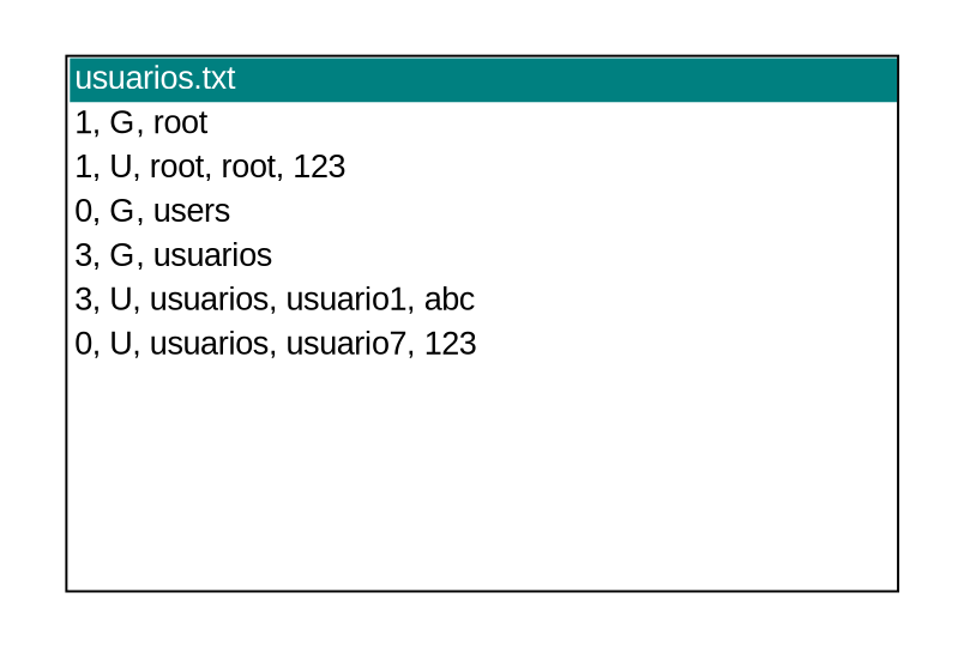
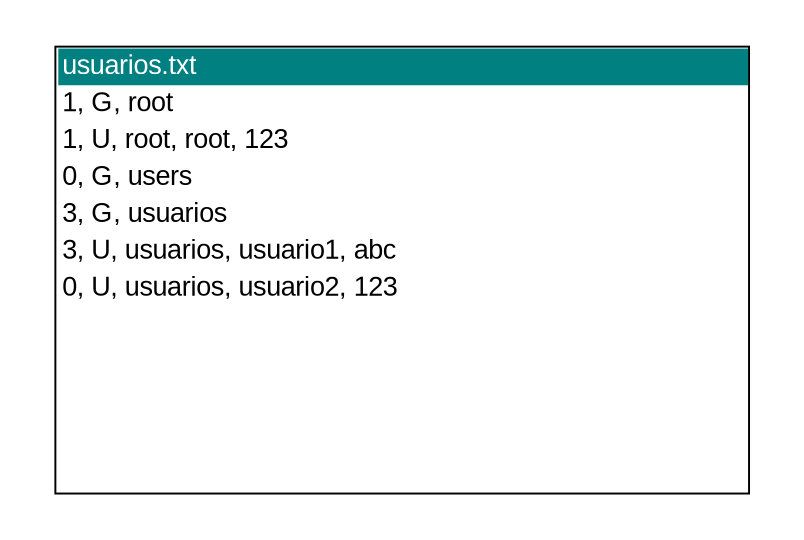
  digraph {
-   n1 [fontname=Arial label=<         <table border="1" cellborder="0" cellspacing="0">         <tr><td bgcolor="teal" align="left"><font color="white">usuarios.txt                                                                           </font></td></tr>         <tr><td bgcolor="white" align="left">1, G, root</td></tr>         <tr><td bgcolor="white" align="left">1, U, root, root, 123</td></tr>         <tr><td bgcolor="white" align="left">0, G, users</td></tr>         <tr><td bgcolor="white" align="left">3, G, usuarios</td></tr>         <tr><td bgcolor="white" align="left">3, U, usuarios, usuario1, abc</td></tr>         <tr><td bgcolor="white" align="left">0, U, usuarios, usuario7, 123</td></tr>         <tr><td bgcolor="white" align="left"> </td></tr>         <tr><td bgcolor="white" align="left"> </td></tr>         <tr><td bgcolor="white" align="left"> </td></tr>         <tr><td bgcolor="white" align="left"> </td></tr>         <tr><td bgcolor="white" align="left"> </td></tr>         </table>     > shape=none]
+   n1 [fontname=Arial label=<         <table border="1" cellborder="0" cellspacing="0">         <tr><td bgcolor="teal" align="left"><font color="white">usuarios.txt                                                                           </font></td></tr>         <tr><td bgcolor="white" align="left">1, G, root</td></tr>         <tr><td bgcolor="white" align="left">1, U, root, root, 123</td></tr>         <tr><td bgcolor="white" align="left">0, G, users</td></tr>         <tr><td bgcolor="white" align="left">3, G, usuarios</td></tr>         <tr><td bgcolor="white" align="left">3, U, usuarios, usuario1, abc</td></tr>         <tr><td bgcolor="white" align="left">0, U, usuarios, usuario2, 123</td></tr>         <tr><td bgcolor="white" align="left"> </td></tr>         <tr><td bgcolor="white" align="left"> </td></tr>         <tr><td bgcolor="white" align="left"> </td></tr>         <tr><td bgcolor="white" align="left"> </td></tr>         <tr><td bgcolor="white" align="left"> </td></tr>         </table>     > shape=none]
    subgraph cluster_1 {
      penwidth=0.0
      n1
    }
  }
